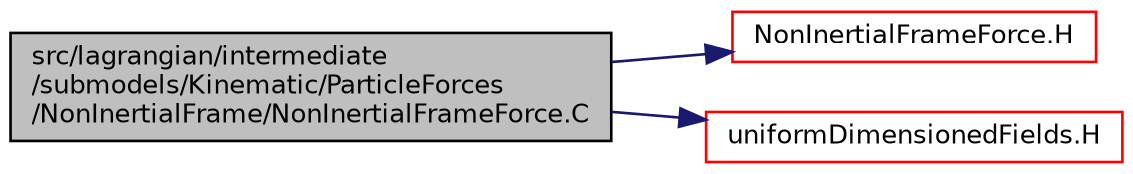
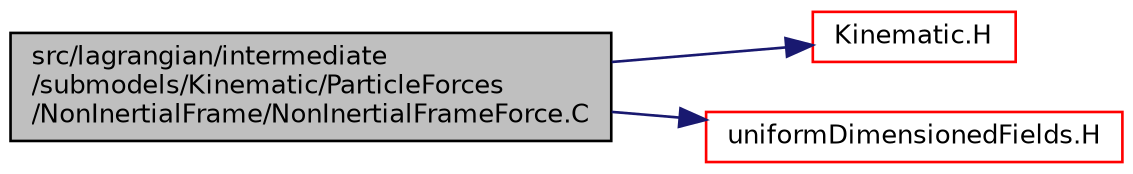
  digraph {
    rankdir=LR
    node [color=red fontname=Helvetica fontsize=10 shape=record]
    edge [color=midnightblue fontname=Helvetica fontsize=10 labelfontname=Helvetica labelfontsize=10 style=solid]
    n1 [color=black fillcolor=grey75 fontcolor=black height=0.2 label="src/lagrangian/intermediate\l/submodels/Kinematic/ParticleForces\l/NonInertialFrame/NonInertialFrameForce.C" style=filled width=0.4]
-   n2 [height=0.2 label="NonInertialFrameForce.H" width=0.4]
+   n2 [height=0.2 label="Kinematic.H" width=0.4]
    n3 [height=0.2 label="uniformDimensionedFields.H" width=0.4]
    n1 -> n2
    n1 -> n3
  }
